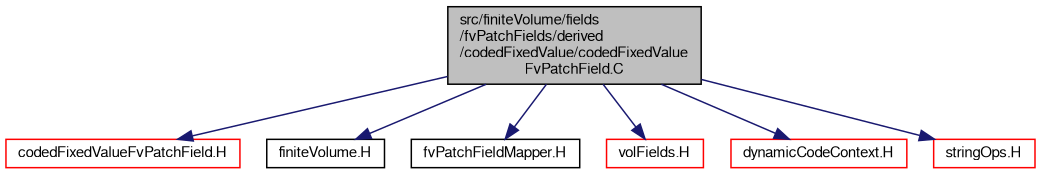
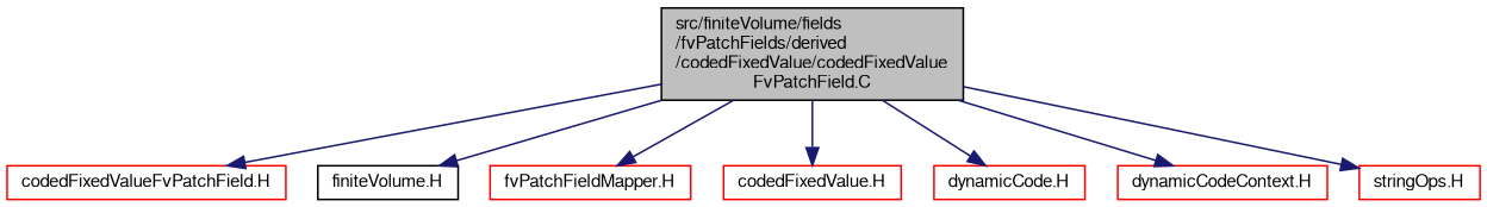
  digraph {
    node [color=red fontname=FreeSans fontsize=10 shape=record]
    edge [color=midnightblue fontname=FreeSans fontsize=10 labelfontname=FreeSans labelfontsize=10 style=solid]
    n1 [color=black fillcolor=grey75 fontcolor=black height=0.2 label="src/finiteVolume/fields\l/fvPatchFields/derived\l/codedFixedValue/codedFixedValue\lFvPatchField.C" style=filled width=0.4]
    n2 [height=0.2 label="codedFixedValueFvPatchField.H" width=0.4]
    n3 [color=black height=0.2 label="finiteVolume.H" width=0.4]
-   n4 [color=black height=0.2 label="fvPatchFieldMapper.H" width=0.4]
-   n5 [height=0.2 label="volFields.H" width=0.4]
+   n4 [height=0.2 label="fvPatchFieldMapper.H" width=0.4]
+   n5 [height=0.2 label="codedFixedValue.H" width=0.4]
+   n6 [height=0.2 label="dynamicCode.H" width=0.4]
    n7 [height=0.2 label="dynamicCodeContext.H" width=0.4]
    n8 [height=0.2 label="stringOps.H" width=0.4]
    n1 -> n2
    n1 -> n3
    n1 -> n4
    n1 -> n5
+   n1 -> n6
    n1 -> n7
    n1 -> n8
  }
